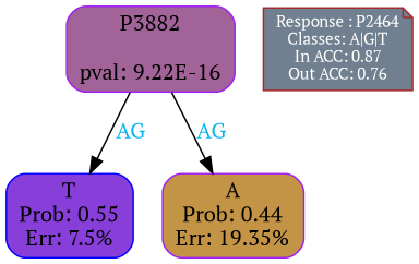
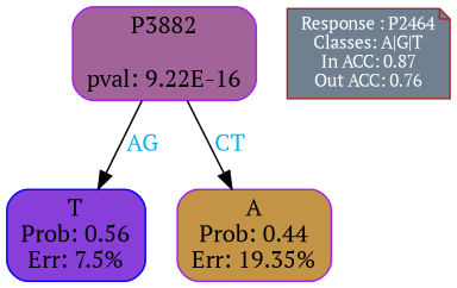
  digraph {
    fontname="PT Serif"
    ranksep=equally
    splines=polylines
    node [color=purple fontname="PT Serif" shape=box style="filled, rounded"]
    edge [fontcolor=deepskyblue2 fontname="PT Serif"]
-   n1 [color=blue fillcolor="#883ed8" label="T\nProb: 0.55\nErr: 7.5%"]
+   n1 [color=blue fillcolor="#883ed8" label="T\nProb: 0.56\nErr: 7.5%"]
    n2 [fillcolor="#c39446" label="A\nProb: 0.44\nErr: 19.35%"]
    n3 [align=left color=brown fillcolor=slategray fontcolor=white fontsize=10 label="Response : P2464\nClasses: A|G|T\nIn ACC: 0.87\nOut ACC: 0.76\n" shape=note style=filled]
    n4 [fillcolor="#a26398" label="P3882\n\npval: 9.22E-16"]
    subgraph sub_1 {
      rank=same
      n1
      n2
    }
    subgraph sub_2 {
      rank=same
      n3
      n4
    }
    n4 -> n1 [label=AG]
-   n4 -> n2 [label=AG]
+   n4 -> n2 [label=CT]
  }
